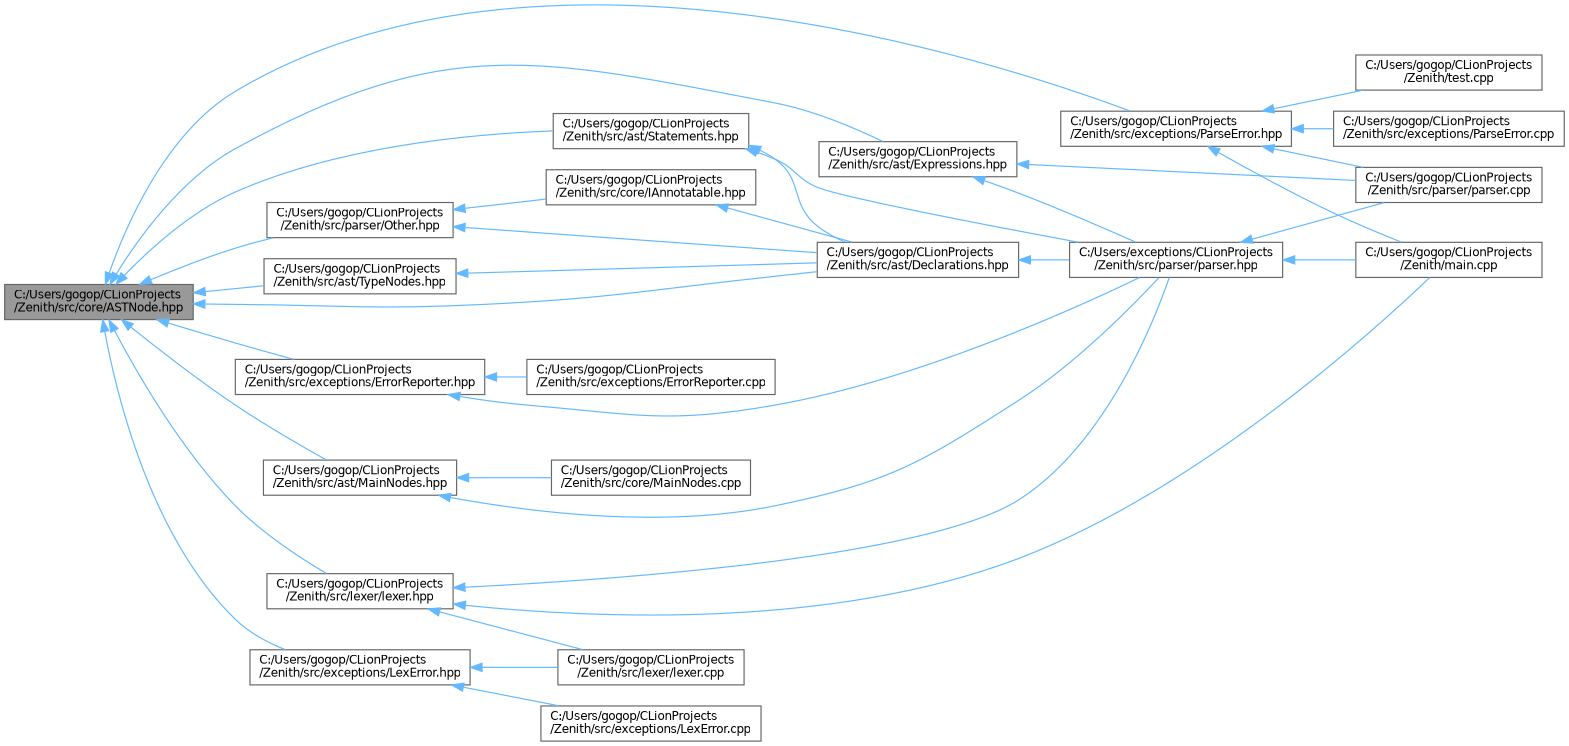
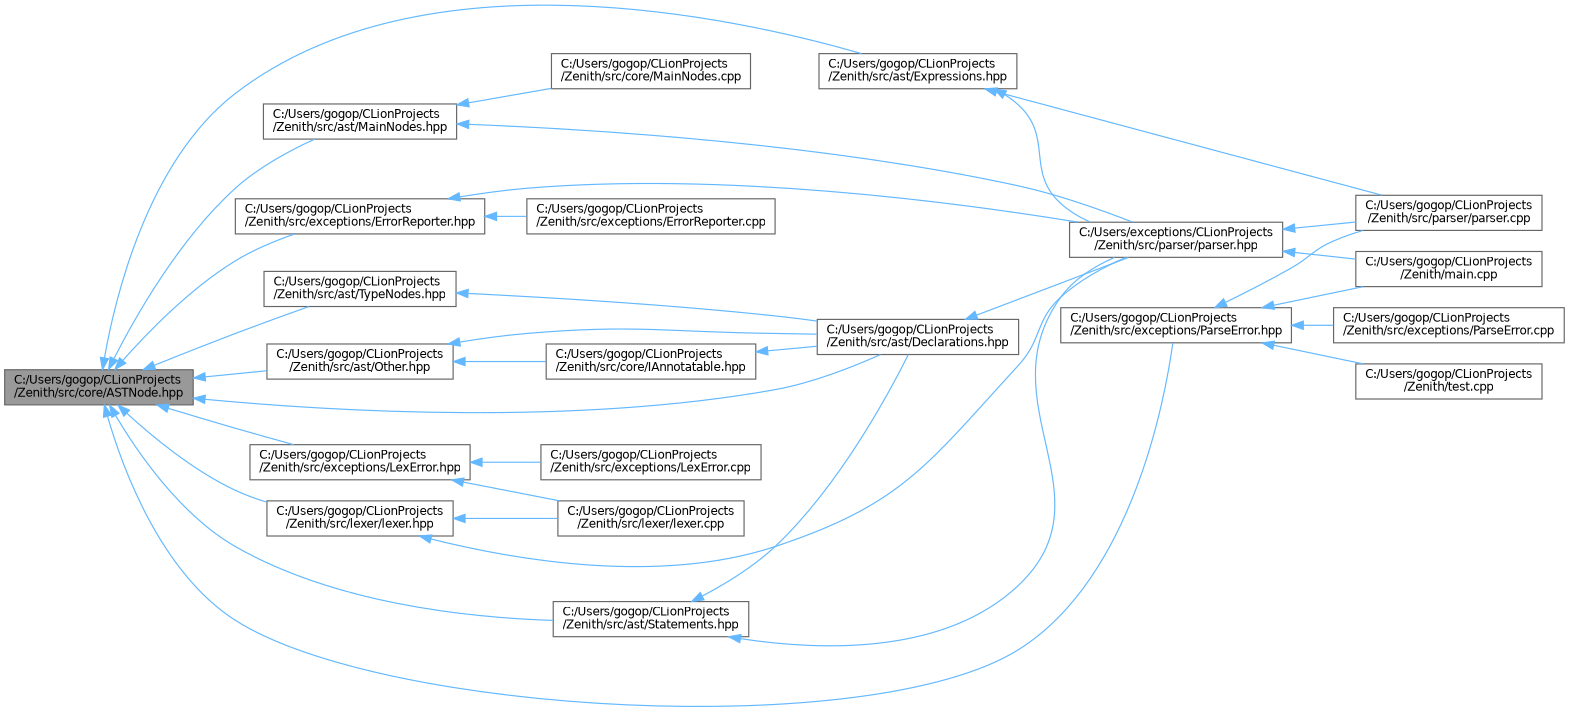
  digraph {
    rankdir=LR
    node [color=grey40 fillcolor=white fontname=Helvetica fontsize=10 shape=box style=filled]
    edge [color=steelblue1 dir=back fontname=Helvetica fontsize=10 labelfontname=Helvetica labelfontsize=10 style=solid]
    n1 [color=gray40 fillcolor=grey60 fontcolor=black height=0.2 label="C:/Users/gogop/CLionProjects\l/Zenith/src/core/ASTNode.hpp" width=0.4]
    n2 [height=0.2 label="C:/Users/gogop/CLionProjects\l/Zenith/src/ast/Declarations.hpp" width=0.4]
    n3 [height=0.2 label="C:/Users/gogop/CLionProjects\l/Zenith/src/ast/Expressions.hpp" width=0.4]
    n4 [height=0.2 label="C:/Users/gogop/CLionProjects\l/Zenith/src/ast/MainNodes.hpp" width=0.4]
-   n5 [height=0.2 label="C:/Users/gogop/CLionProjects\l/Zenith/src/parser/Other.hpp" width=0.4]
+   n5 [height=0.2 label="C:/Users/gogop/CLionProjects\l/Zenith/src/ast/Other.hpp" width=0.4]
    n6 [height=0.2 label="C:/Users/gogop/CLionProjects\l/Zenith/src/ast/Statements.hpp" width=0.4]
    n7 [height=0.2 label="C:/Users/gogop/CLionProjects\l/Zenith/src/ast/TypeNodes.hpp" width=0.4]
    n8 [height=0.2 label="C:/Users/gogop/CLionProjects\l/Zenith/src/exceptions/ErrorReporter.hpp" width=0.4]
    n9 [height=0.2 label="C:/Users/gogop/CLionProjects\l/Zenith/src/exceptions/LexError.hpp" width=0.4]
    n10 [height=0.2 label="C:/Users/gogop/CLionProjects\l/Zenith/src/exceptions/ParseError.hpp" width=0.4]
    n11 [height=0.2 label="C:/Users/gogop/CLionProjects\l/Zenith/src/lexer/lexer.hpp" width=0.4]
    n12 [height=0.2 label="C:/Users/exceptions/CLionProjects\l/Zenith/src/parser/parser.hpp" width=0.4]
    n13 [height=0.2 label="C:/Users/gogop/CLionProjects\l/Zenith/src/parser/parser.cpp" width=0.4]
    n14 [height=0.2 label="C:/Users/gogop/CLionProjects\l/Zenith/src/core/MainNodes.cpp" width=0.4]
    n15 [height=0.2 label="C:/Users/gogop/CLionProjects\l/Zenith/src/core/IAnnotatable.hpp" width=0.4]
    n16 [height=0.2 label="C:/Users/gogop/CLionProjects\l/Zenith/src/exceptions/ErrorReporter.cpp" width=0.4]
    n17 [height=0.2 label="C:/Users/gogop/CLionProjects\l/Zenith/src/exceptions/LexError.cpp" width=0.4]
    n18 [height=0.2 label="C:/Users/gogop/CLionProjects\l/Zenith/src/lexer/lexer.cpp" width=0.4]
    n19 [height=0.2 label="C:/Users/gogop/CLionProjects\l/Zenith/main.cpp" width=0.4]
    n20 [height=0.2 label="C:/Users/gogop/CLionProjects\l/Zenith/src/exceptions/ParseError.cpp" width=0.4]
    n21 [height=0.2 label="C:/Users/gogop/CLionProjects\l/Zenith/test.cpp" width=0.4]
    n1 -> n2
    n1 -> n3
    n1 -> n4
    n1 -> n5
    n1 -> n6
    n1 -> n7
    n1 -> n8
    n1 -> n9
    n1 -> n10
    n1 -> n11
    n2 -> n12
    n3 -> n12
    n3 -> n13
    n4 -> n12
    n4 -> n14
    n5 -> n2
    n5 -> n15
    n6 -> n2
    n6 -> n12
    n7 -> n2
    n8 -> n12
    n8 -> n16
    n9 -> n17
    n9 -> n18
    n10 -> n13
    n10 -> n19
    n10 -> n20
    n10 -> n21
    n11 -> n12
    n11 -> n18
-   n11 -> n19
    n12 -> n13
    n12 -> n19
    n15 -> n2
  }
